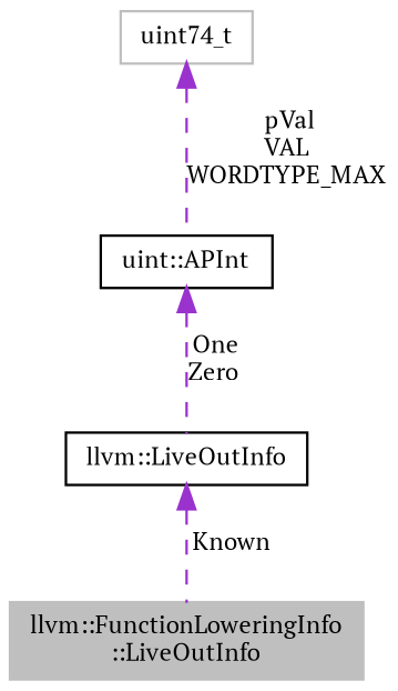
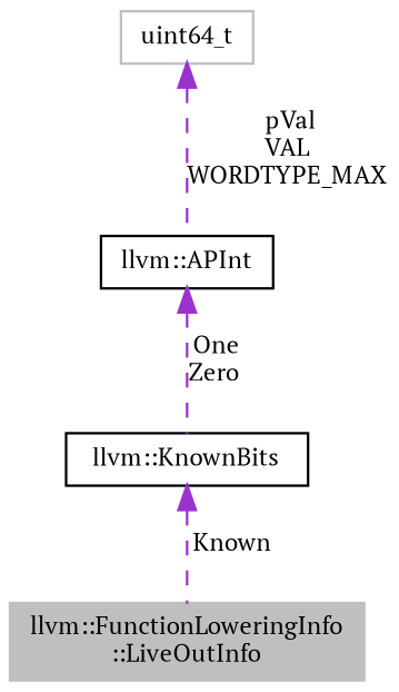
  digraph {
    fontname="PT Serif"
    node [color=grey75 fontname="PT Serif" fontsize=10 shape=record]
    edge [color=darkorchid3 dir=back fontname="PT Serif" fontsize=10 labelfontname=Helvetica labelfontsize=10 style=dashed]
    n1 [fillcolor=grey75 fontcolor=black height=0.2 label="llvm::FunctionLoweringInfo\l::LiveOutInfo" style=filled width=0.4]
-   n2 [color=black height=0.2 label="llvm::LiveOutInfo" width=0.4]
-   n3 [color=black height=0.2 label="uint::APInt" width=0.4]
-   n4 [height=0.2 label=uint74_t width=0.4]
+   n2 [color=black height=0.2 label="llvm::KnownBits" width=0.4]
+   n3 [color=black height=0.2 label="llvm::APInt" width=0.4]
+   n4 [height=0.2 label=uint64_t width=0.4]
    n2 -> n1 [label=" Known"]
    n3 -> n2 [label=" One\nZero"]
    n4 -> n3 [label=" pVal\nVAL\nWORDTYPE_MAX"]
  }
